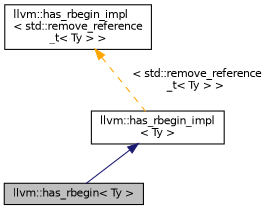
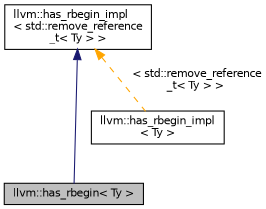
  digraph {
    node [color=black fontname=Helvetica fontsize=10 shape=record]
    edge [dir=back fontname=Helvetica fontsize=10 labelfontname=Helvetica labelfontsize=10]
    n1 [fillcolor=grey75 fontcolor=black height=0.2 label="llvm::has_rbegin\< Ty \>" style=filled width=0.4]
    n2 [height=0.2 label="llvm::has_rbegin_impl\l\< std::remove_reference\l_t\< Ty \> \>" width=0.4]
    n3 [height=0.2 label="llvm::has_rbegin_impl\l\< Ty \>" width=0.4]
-   n3 -> n1 [color=midnightblue style=solid]
+   n2 -> n1 [color=midnightblue style=solid]
    n2 -> n3 [color=orange label=" \< std::remove_reference\l_t\< Ty \> \>" style=dashed]
  }
